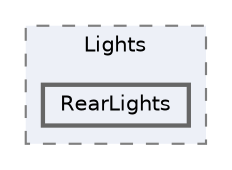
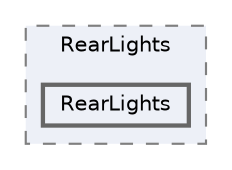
  digraph {
    compound=true
    rankdir=LR
    n1 [color=gray40 fillcolor="#edf0f7" fontname=Helvetica fontsize=10 height=0.2 label=RearLights shape=box style="filled,bold" width=0.4]
    subgraph cluster_1 {
      bgcolor="#edf0f7"
      fontname=Helvetica
      fontsize=10
-     label=Lights
+     label=RearLights
      pencolor=grey50
      style="filled,dashed"
      n1
    }
  }
